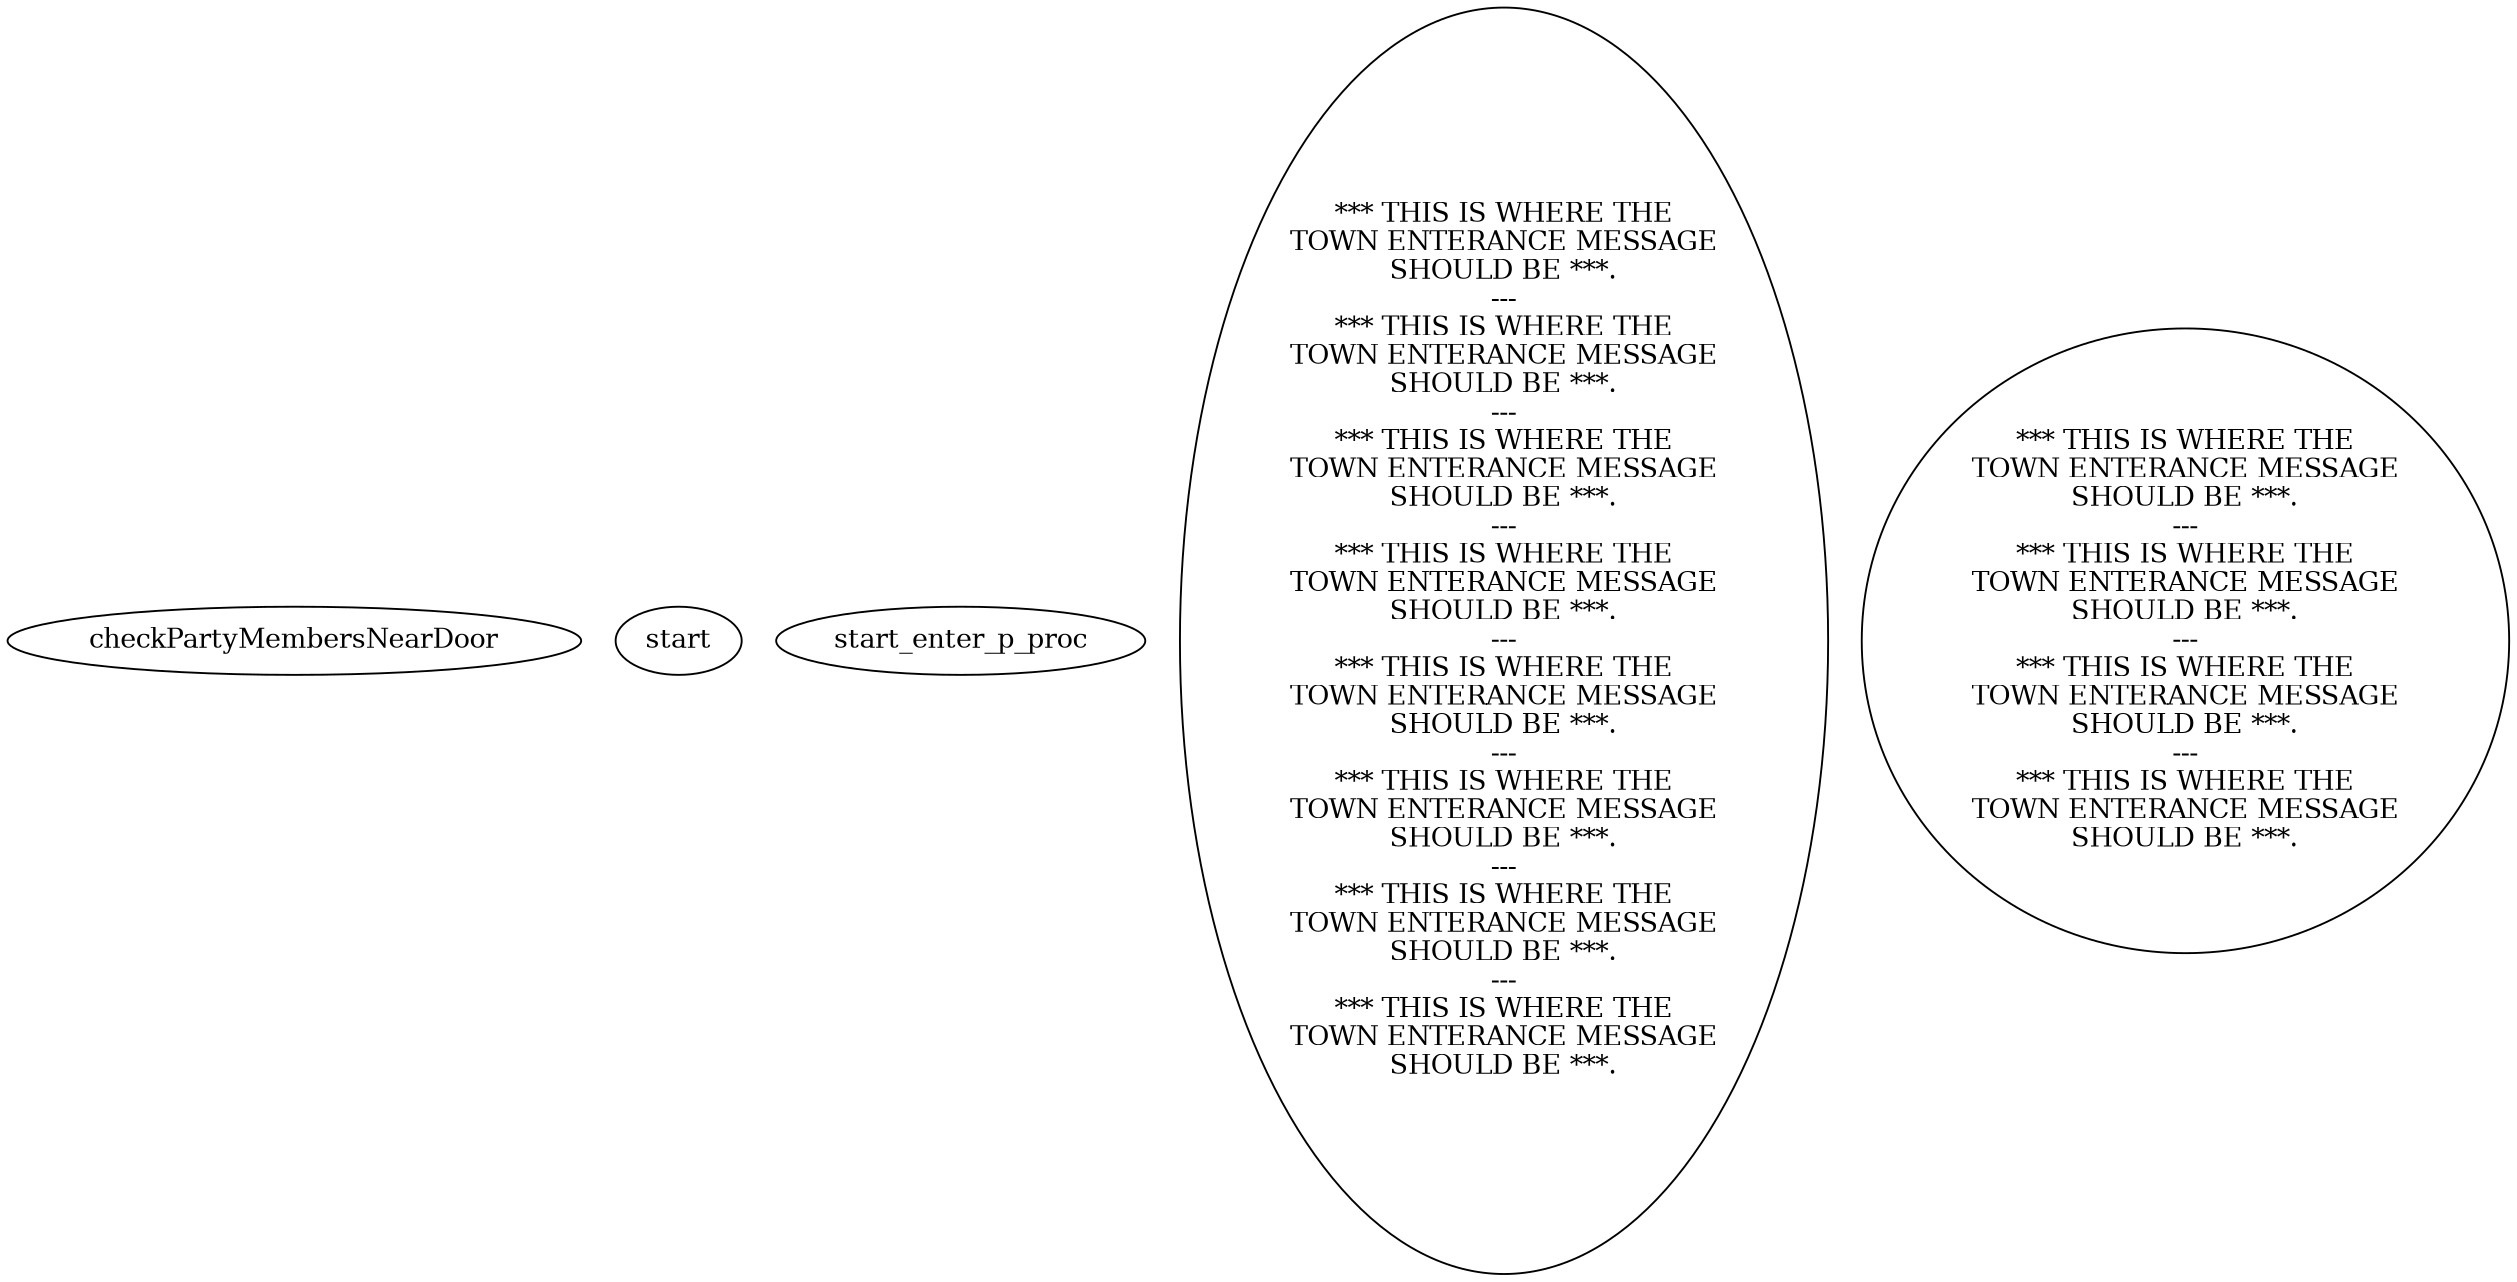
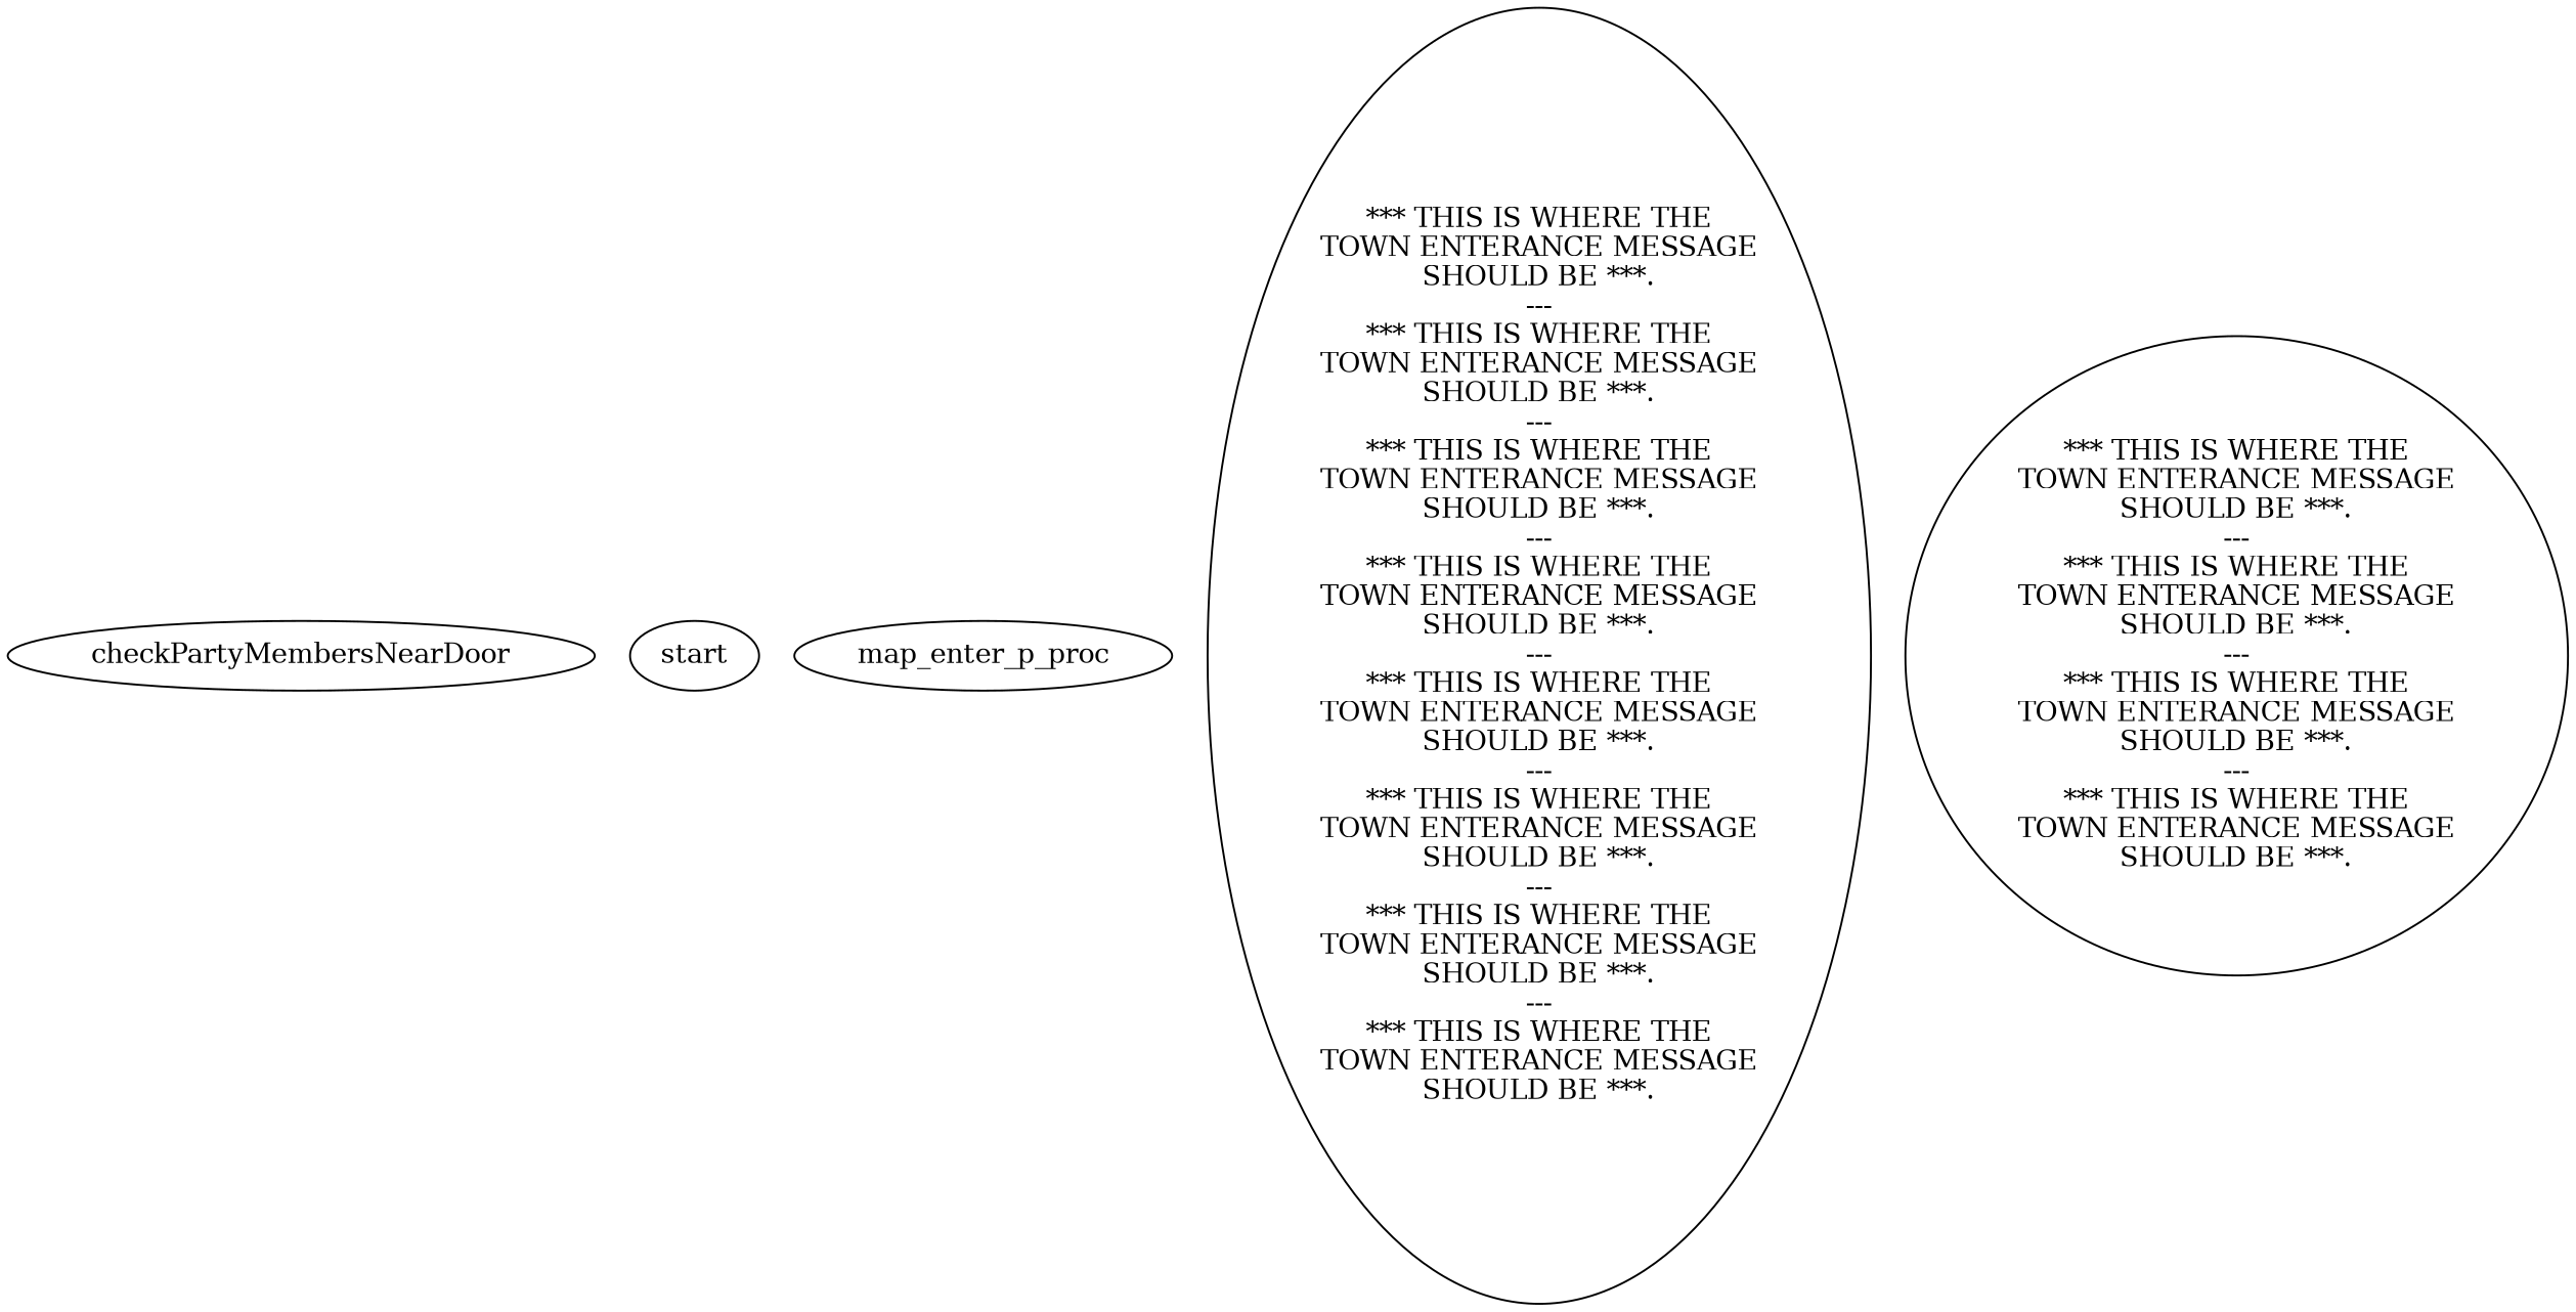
  digraph {
    node [color="#000000" fillcolor="#FFFFFF" style=filled]
    checkPartyMembersNearDoor
    start
-   map_enter_p_proc [label=start_enter_p_proc]
+   map_enter_p_proc
    n4 [label="*** THIS IS WHERE THE\nTOWN ENTERANCE MESSAGE\nSHOULD BE ***.\n---\n*** THIS IS WHERE THE\nTOWN ENTERANCE MESSAGE\nSHOULD BE ***.\n---\n*** THIS IS WHERE THE\nTOWN ENTERANCE MESSAGE\nSHOULD BE ***.\n---\n*** THIS IS WHERE THE\nTOWN ENTERANCE MESSAGE\nSHOULD BE ***.\n---\n*** THIS IS WHERE THE\nTOWN ENTERANCE MESSAGE\nSHOULD BE ***.\n---\n*** THIS IS WHERE THE\nTOWN ENTERANCE MESSAGE\nSHOULD BE ***.\n---\n*** THIS IS WHERE THE\nTOWN ENTERANCE MESSAGE\nSHOULD BE ***.\n---\n*** THIS IS WHERE THE\nTOWN ENTERANCE MESSAGE\nSHOULD BE ***."]
    n5 [label="*** THIS IS WHERE THE\nTOWN ENTERANCE MESSAGE\nSHOULD BE ***.\n---\n*** THIS IS WHERE THE\nTOWN ENTERANCE MESSAGE\nSHOULD BE ***.\n---\n*** THIS IS WHERE THE\nTOWN ENTERANCE MESSAGE\nSHOULD BE ***.\n---\n*** THIS IS WHERE THE\nTOWN ENTERANCE MESSAGE\nSHOULD BE ***."]
  }
